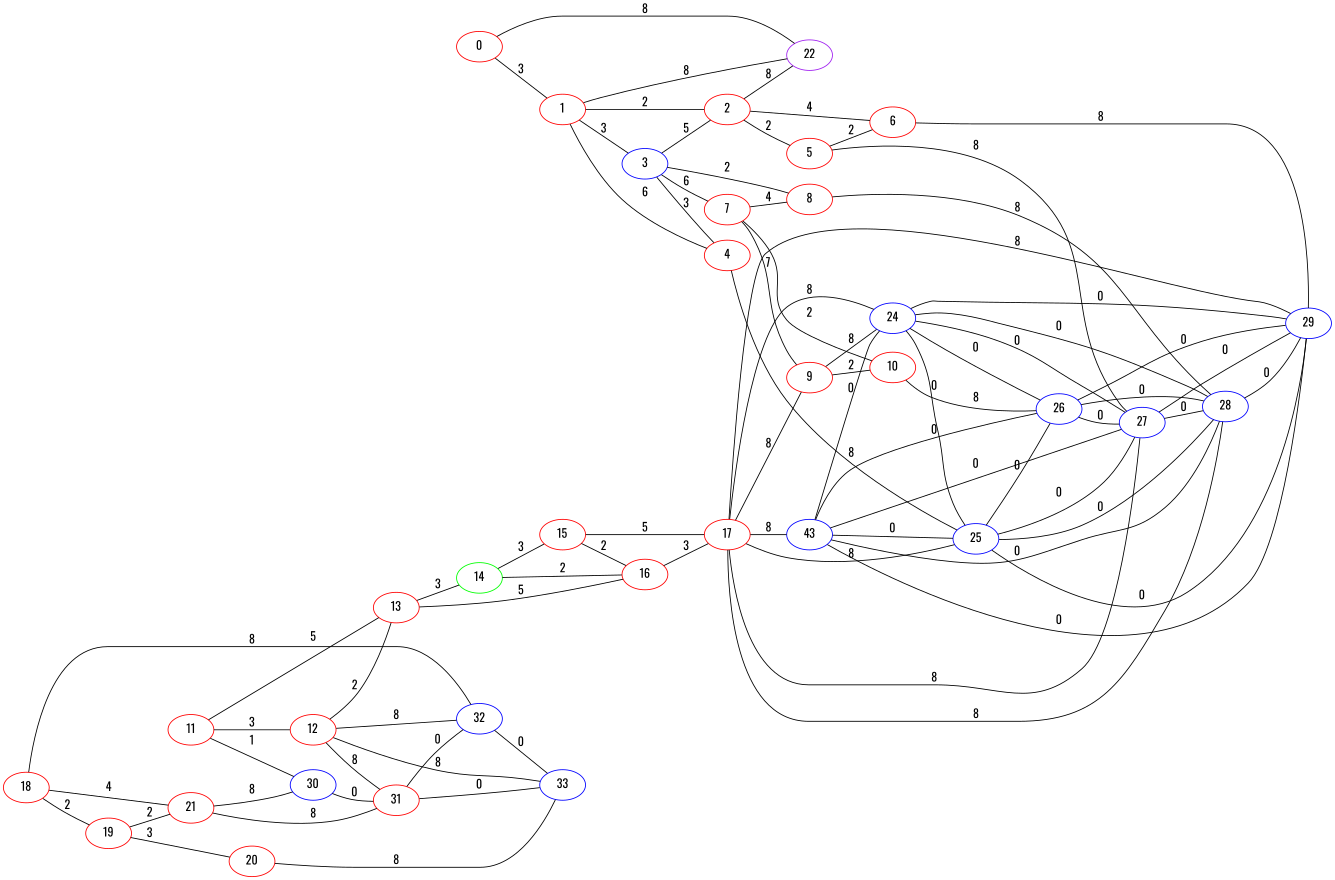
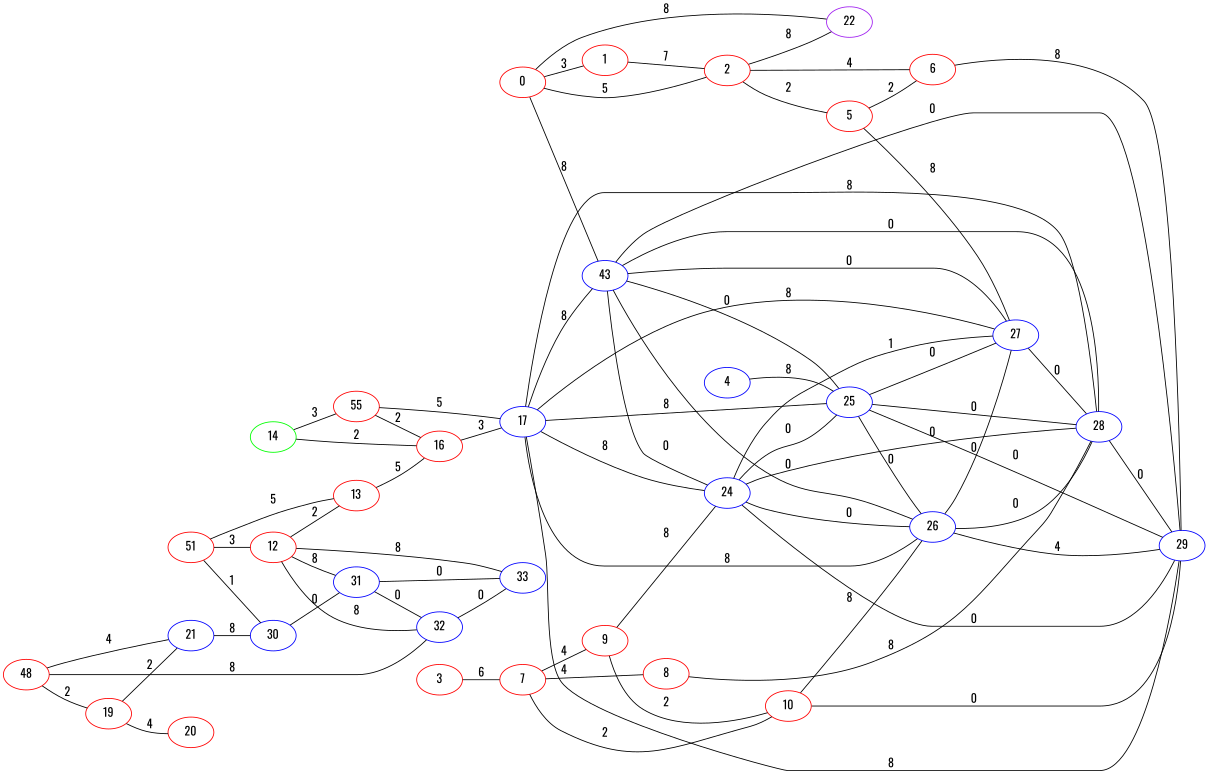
  graph {
    fontname=Oswald
    rankdir=LR
    node [color=red fontname=Oswald weight=1]
    edge [fontname=Oswald]
    0
    1
    2
    22 [color=purple weight=4]
    n5 [color=blue label=43 weight=3]
-   3 [color=blue]
-   4
+   3
+   4 [color=blue]
    5
    6
    25 [color=blue weight=3]
    27 [color=blue weight=3]
    29 [color=blue weight=3]
    28 [color=blue weight=3]
    24 [color=blue weight=3]
    26 [color=blue weight=3]
    7
    8
    9
    10
-   11
+   11 [label=51]
    12
    13
    30 [color=blue weight=3]
-   31 [weight=3]
+   31 [color=blue weight=3]
    32 [color=blue weight=3]
    33 [color=blue weight=3]
    14 [color=green weight=2]
    16
-   15
-   17
-   18
+   15 [label=55]
+   17 [color=blue]
+   18 [label=48]
    19
-   21
+   21 [color=blue]
    20
    0 -- 1 [label=3]
-   3 -- 2 [label=5]
+   0 -- 2 [label=5]
    0 -- 22 [label=8]
-   1 -- 2 [label=2]
-   1 -- 22 [label=8]
-   1 -- 3 [label=3]
-   1 -- 4 [label=6]
+   0 -- n5 [label=8]
+   1 -- 2 [label=7]
    2 -- 22 [label=8]
    2 -- 5 [label=2]
    2 -- 6 [label=4]
    n5 -- 25 [label=0]
    n5 -- 27 [label=0]
    n5 -- 29 [label=0]
    n5 -- 28 [label=0]
    n5 -- 24 [label=0]
    n5 -- 26 [label=0]
-   3 -- 4 [label=3]
    3 -- 7 [label=6]
-   3 -- 8 [label=2]
    4 -- 25 [label=8]
    5 -- 6 [label=2]
    5 -- 27 [label=8]
    6 -- 29 [label=8]
    25 -- 27 [label=0]
    25 -- 29 [label=0]
    25 -- 28 [label=0]
    25 -- 26 [label=0]
-   27 -- 29 [label=0]
+   10 -- 29 [label=0]
    27 -- 28 [label=0]
    28 -- 29 [label=0]
    24 -- 25 [label=0]
-   24 -- 27 [label=0]
+   24 -- 27 [label=1]
    24 -- 29 [label=0]
    24 -- 28 [label=0]
    24 -- 26 [label=0]
    26 -- 27 [label=0]
-   26 -- 29 [label=0]
+   26 -- 29 [label=4]
    26 -- 28 [label=0]
    7 -- 8 [label=4]
-   7 -- 9 [label=7]
+   7 -- 9 [label=4]
    7 -- 10 [label=2]
    8 -- 28 [label=8]
    9 -- 24 [label=8]
    9 -- 10 [label=2]
    10 -- 26 [label=8]
    11 -- 12 [label=3]
    11 -- 13 [label=5]
    11 -- 30 [label=1]
    12 -- 13 [label=2]
    12 -- 31 [label=8]
    12 -- 32 [label=8]
    12 -- 33 [label=8]
-   13 -- 14 [label=3]
    13 -- 16 [label=5]
    30 -- 31 [label=0]
    31 -- 32 [label=0]
    31 -- 33 [label=0]
    32 -- 33 [label=0]
    14 -- 16 [label=2]
    14 -- 15 [label=3]
    16 -- 17 [label=3]
    15 -- 16 [label=2]
    15 -- 17 [label=5]
    17 -- n5 [label=8]
    17 -- 25 [label=8]
    17 -- 27 [label=8]
    17 -- 29 [label=8]
    17 -- 28 [label=8]
    17 -- 24 [label=8]
-   17 -- 9 [label=8]
+   17 -- 26 [label=8]
    18 -- 32 [label=8]
    18 -- 19 [label=2]
    18 -- 21 [label=4]
    19 -- 21 [label=2]
-   19 -- 20 [label=3]
+   19 -- 20 [label=4]
    21 -- 30 [label=8]
-   21 -- 31 [label=8]
-   20 -- 33 [label=8]
  }
